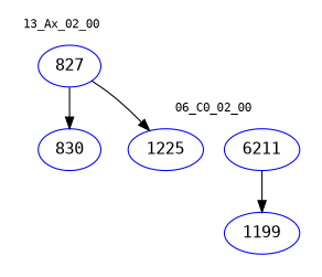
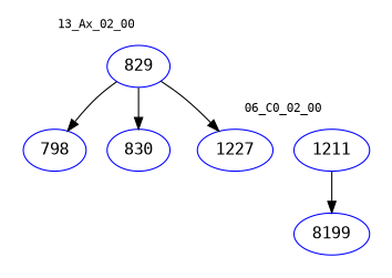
  digraph {
    fontname="DejaVu Sans Mono"
    node [color=blue fontname="DejaVu Sans Mono"]
    edge [color=black fontname="DejaVu Sans Mono"]
-   n1 [label=827]
+   n1 [label=829]
+   n2 [label=798]
    n3 [label=830]
-   n4 [label=6211]
-   n5 [label=1199]
-   n6 [label=1225]
+   n4 [label=1211]
+   n5 [label=8199]
+   n6 [label=1227]
    subgraph cluster_1 {
      color=white
      fontsize=10
      label="13_Ax_02_00"
      n1
+     n2
      n3
    }
    subgraph cluster_2 {
      color=white
      fontsize=10
      label="06_C0_02_00"
      n4
      n5
      n6
    }
+   n1 -> n2
    n1 -> n3
    n1 -> n6
    n4 -> n5
  }
